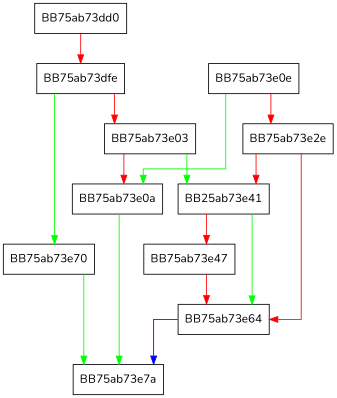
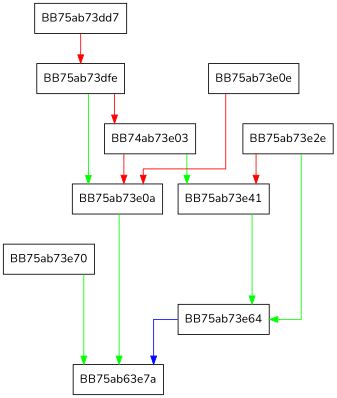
  digraph {
    fontname=Nunito
    splines=ortho
    node [fontname=Nunito shape=box]
    edge [color=red fontname=Nunito]
-   BB75ab73dd0
+   BB75ab73dd0 [label=BB75ab73dd7]
    BB75ab73dfe
    BB75ab73e70
-   BB75ab73e7a
-   BB75ab73e03
+   BB75ab73e7a [label=BB75ab63e7a]
+   BB75ab73e03 [label=BB74ab73e03]
    BB75ab73e0a
-   BB75ab73e41 [label=BB25ab73e41]
+   BB75ab73e41
    BB75ab73e0e
    BB75ab73e2e
    BB75ab73e64
-   BB75ab73e47
    BB75ab73dd0 -> BB75ab73dfe
-   BB75ab73dfe -> BB75ab73e70 [color=green]
+   BB75ab73dfe -> BB75ab73e0a [color=green]
    BB75ab73dfe -> BB75ab73e03
    BB75ab73e70 -> BB75ab73e7a [color=green]
    BB75ab73e03 -> BB75ab73e0a
    BB75ab73e03 -> BB75ab73e41 [color=green]
    BB75ab73e0a -> BB75ab73e7a [color=green]
    BB75ab73e41 -> BB75ab73e64 [color=green]
-   BB75ab73e41 -> BB75ab73e47
-   BB75ab73e0e -> BB75ab73e0a [color=green]
-   BB75ab73e0e -> BB75ab73e2e
+   BB75ab73e0e -> BB75ab73e0a
    BB75ab73e2e -> BB75ab73e41
-   BB75ab73e2e -> BB75ab73e64
+   BB75ab73e2e -> BB75ab73e64 [color=green]
    BB75ab73e64 -> BB75ab73e7a [color=blue]
-   BB75ab73e47 -> BB75ab73e64
  }
